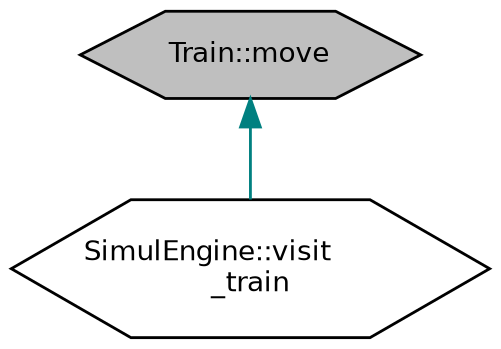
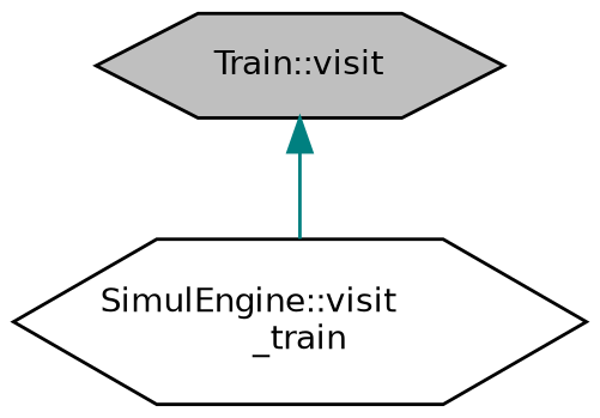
  digraph {
    rankdir=TB
    node [color=black fontname=Helvetica fontsize=10 shape=hexagon style=filled]
-   n1 [fillcolor=grey75 fontcolor=black height=0.2 label="Train::move" width=0.4]
+   n1 [fillcolor=grey75 fontcolor=black height=0.2 label="Train::visit" width=0.4]
    n2 [fillcolor=white height=0.2 label="SimulEngine::visit\l_train" width=0.4]
    n1 -> n2 [color=teal dir=back fontname=Helvetica fontsize=10 labelfontname=Helvetica labelfontsize=10 style=solid]
  }
